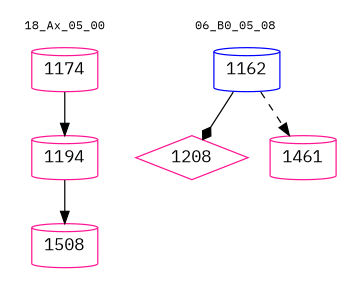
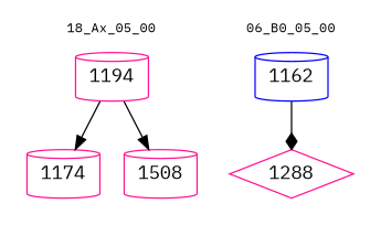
  digraph {
    fontname="IBM Plex Mono"
    node [color=deeppink fontname="IBM Plex Mono" shape=cylinder]
    edge [arrowhead=normal color=black fontname="IBM Plex Mono" style=solid]
    n1 [label=1174]
    n2 [label=1194]
    n3 [label=1508]
    n4 [color=blue label=1162]
-   n5 [label=1208 shape=diamond]
-   n6 [label=1461]
+   n5 [label=1288 shape=diamond]
    subgraph cluster_1 {
      color=white
      fontsize=10
      label="18_Ax_05_00"
      n1
      n2
      n3
    }
    subgraph cluster_2 {
      color=white
      fontsize=10
-     label="06_B0_05_08"
+     label="06_B0_05_00"
      n4
      n5
-     n6
    }
-   n1 -> n2
+   n2 -> n1
    n2 -> n3
    n4 -> n5 [arrowhead=diamond]
-   n4 -> n6 [style=dashed]
  }
